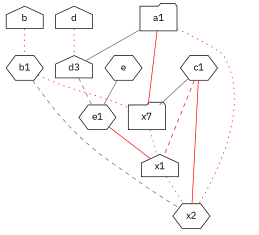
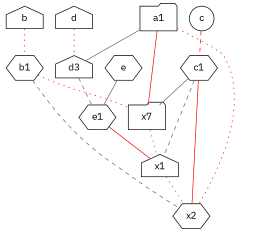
  graph {
    fontname="IBM Plex Sans"
    node [fontname="IBM Plex Sans" labelfontsize=50 shape=hexagon]
    edge [color=red fontname="IBM Plex Sans" style=dotted]
    b [shape=house]
    b1
    x2
    n4 [label=x7 shape=folder]
    x1 [shape=house]
    n6 [label=d3 shape=house]
    e1
+   c [shape=circle]
    c1
    a1 [shape=folder]
    e
    d [shape=house]
    b -- b1
    b1 -- x2 [color=gray40 style=dashed]
    b1 -- n4
    n4 -- x1 [color=gray40]
    x1 -- x2 [color=gray40]
    n6 -- e1 [color=gray40 style=dashed]
    e1 -- x1 [style=solid]
+   c -- c1 [style=dashed]
    c1 -- x2 [style=solid]
    c1 -- n4 [color=gray40 style=solid]
-   c1 -- x1 [style=dashed]
+   c1 -- x1 [color=gray40 style=dashed]
    a1 -- x2
    a1 -- n4 [style=solid]
    a1 -- n6 [color=gray40 style=solid]
    e -- e1 [color=gray40 style=solid]
    d -- n6
  }
